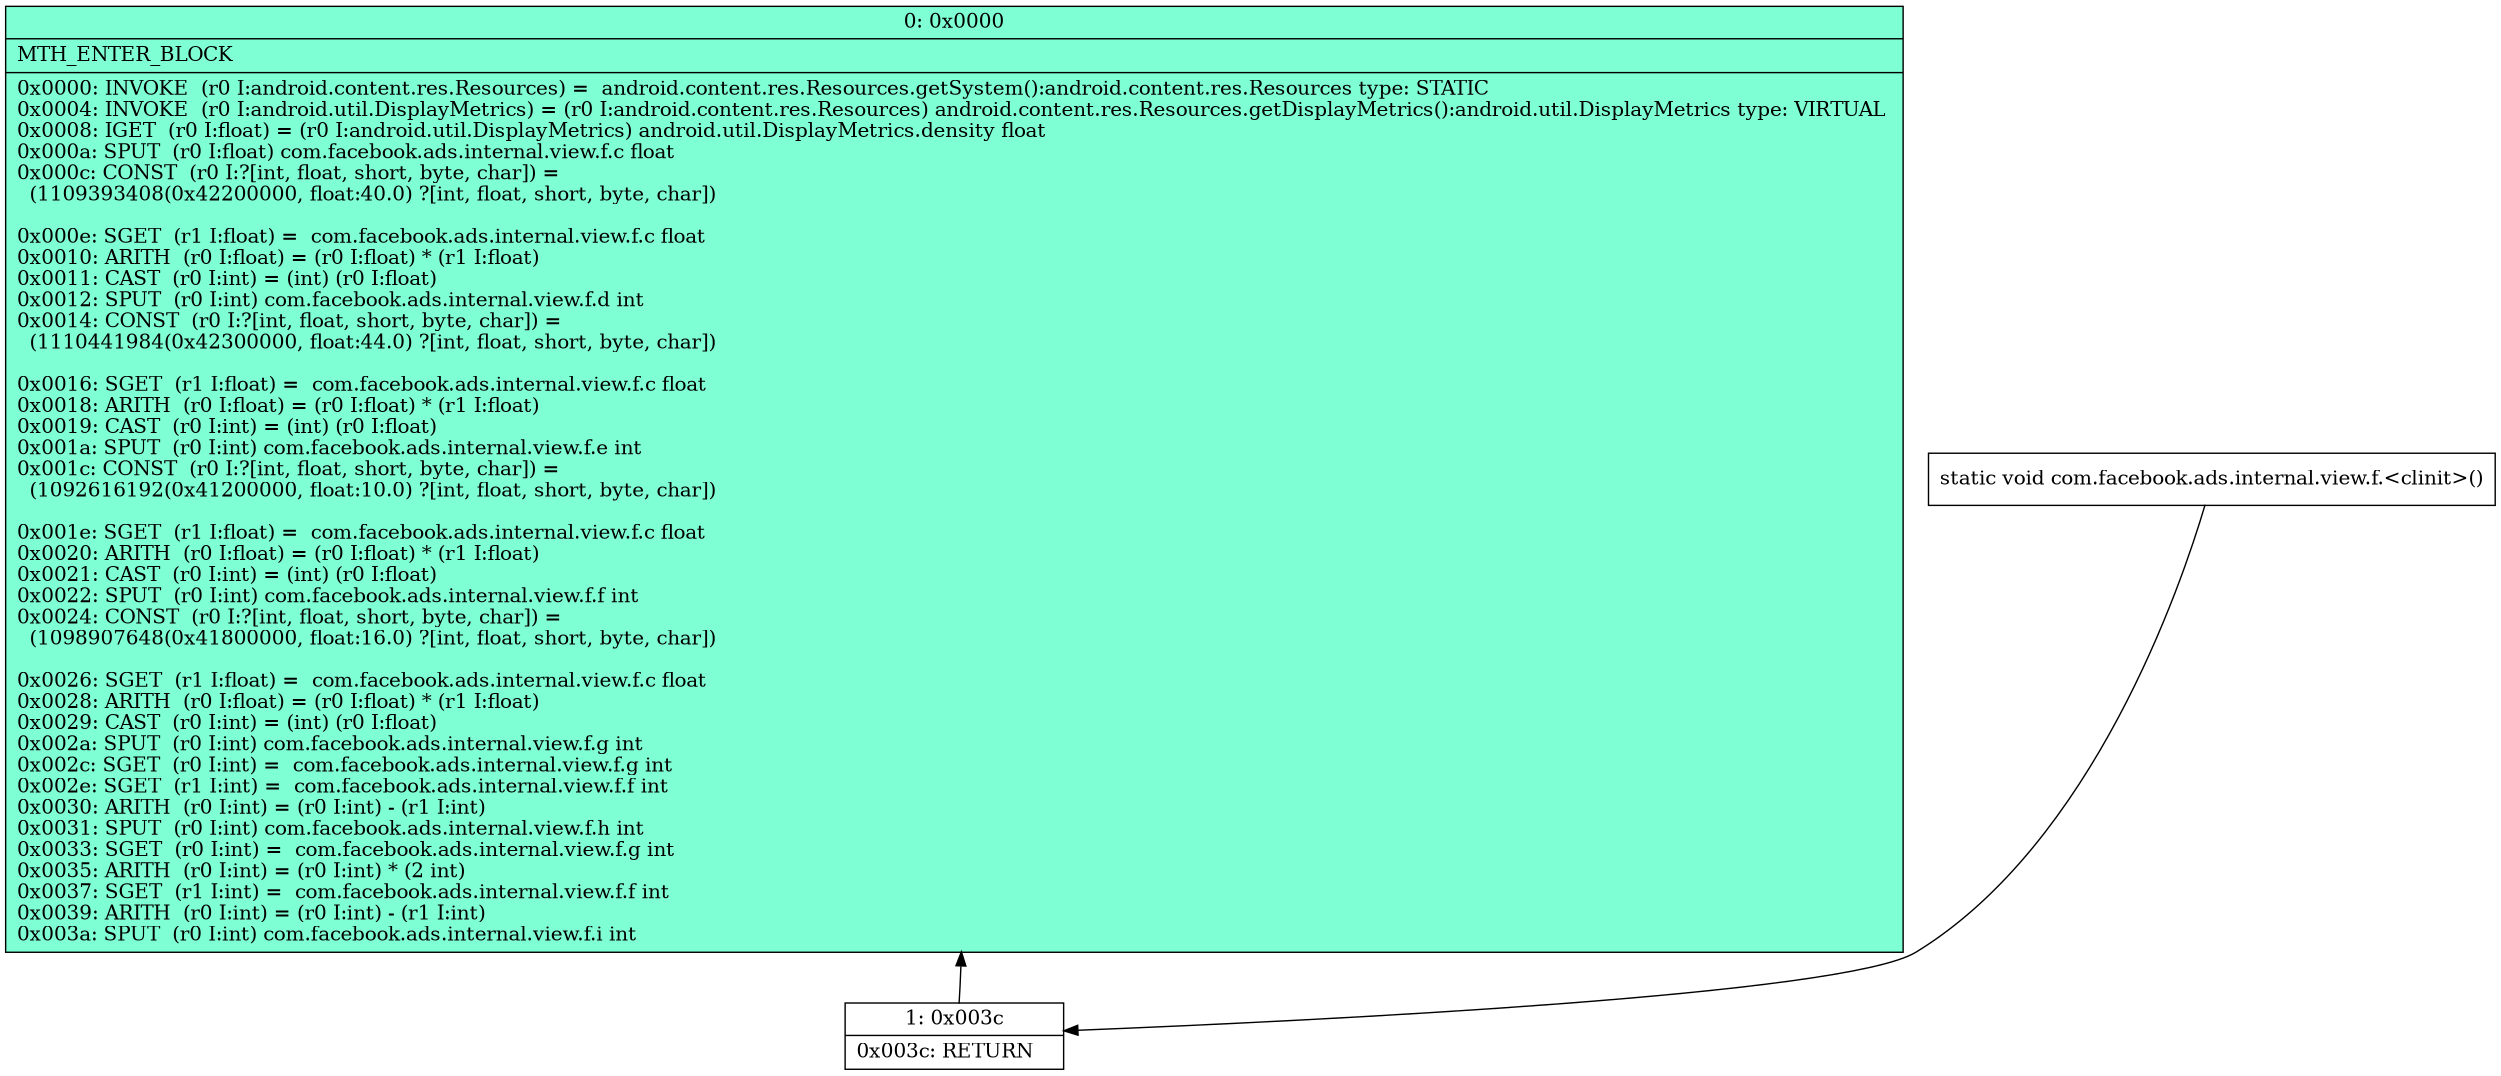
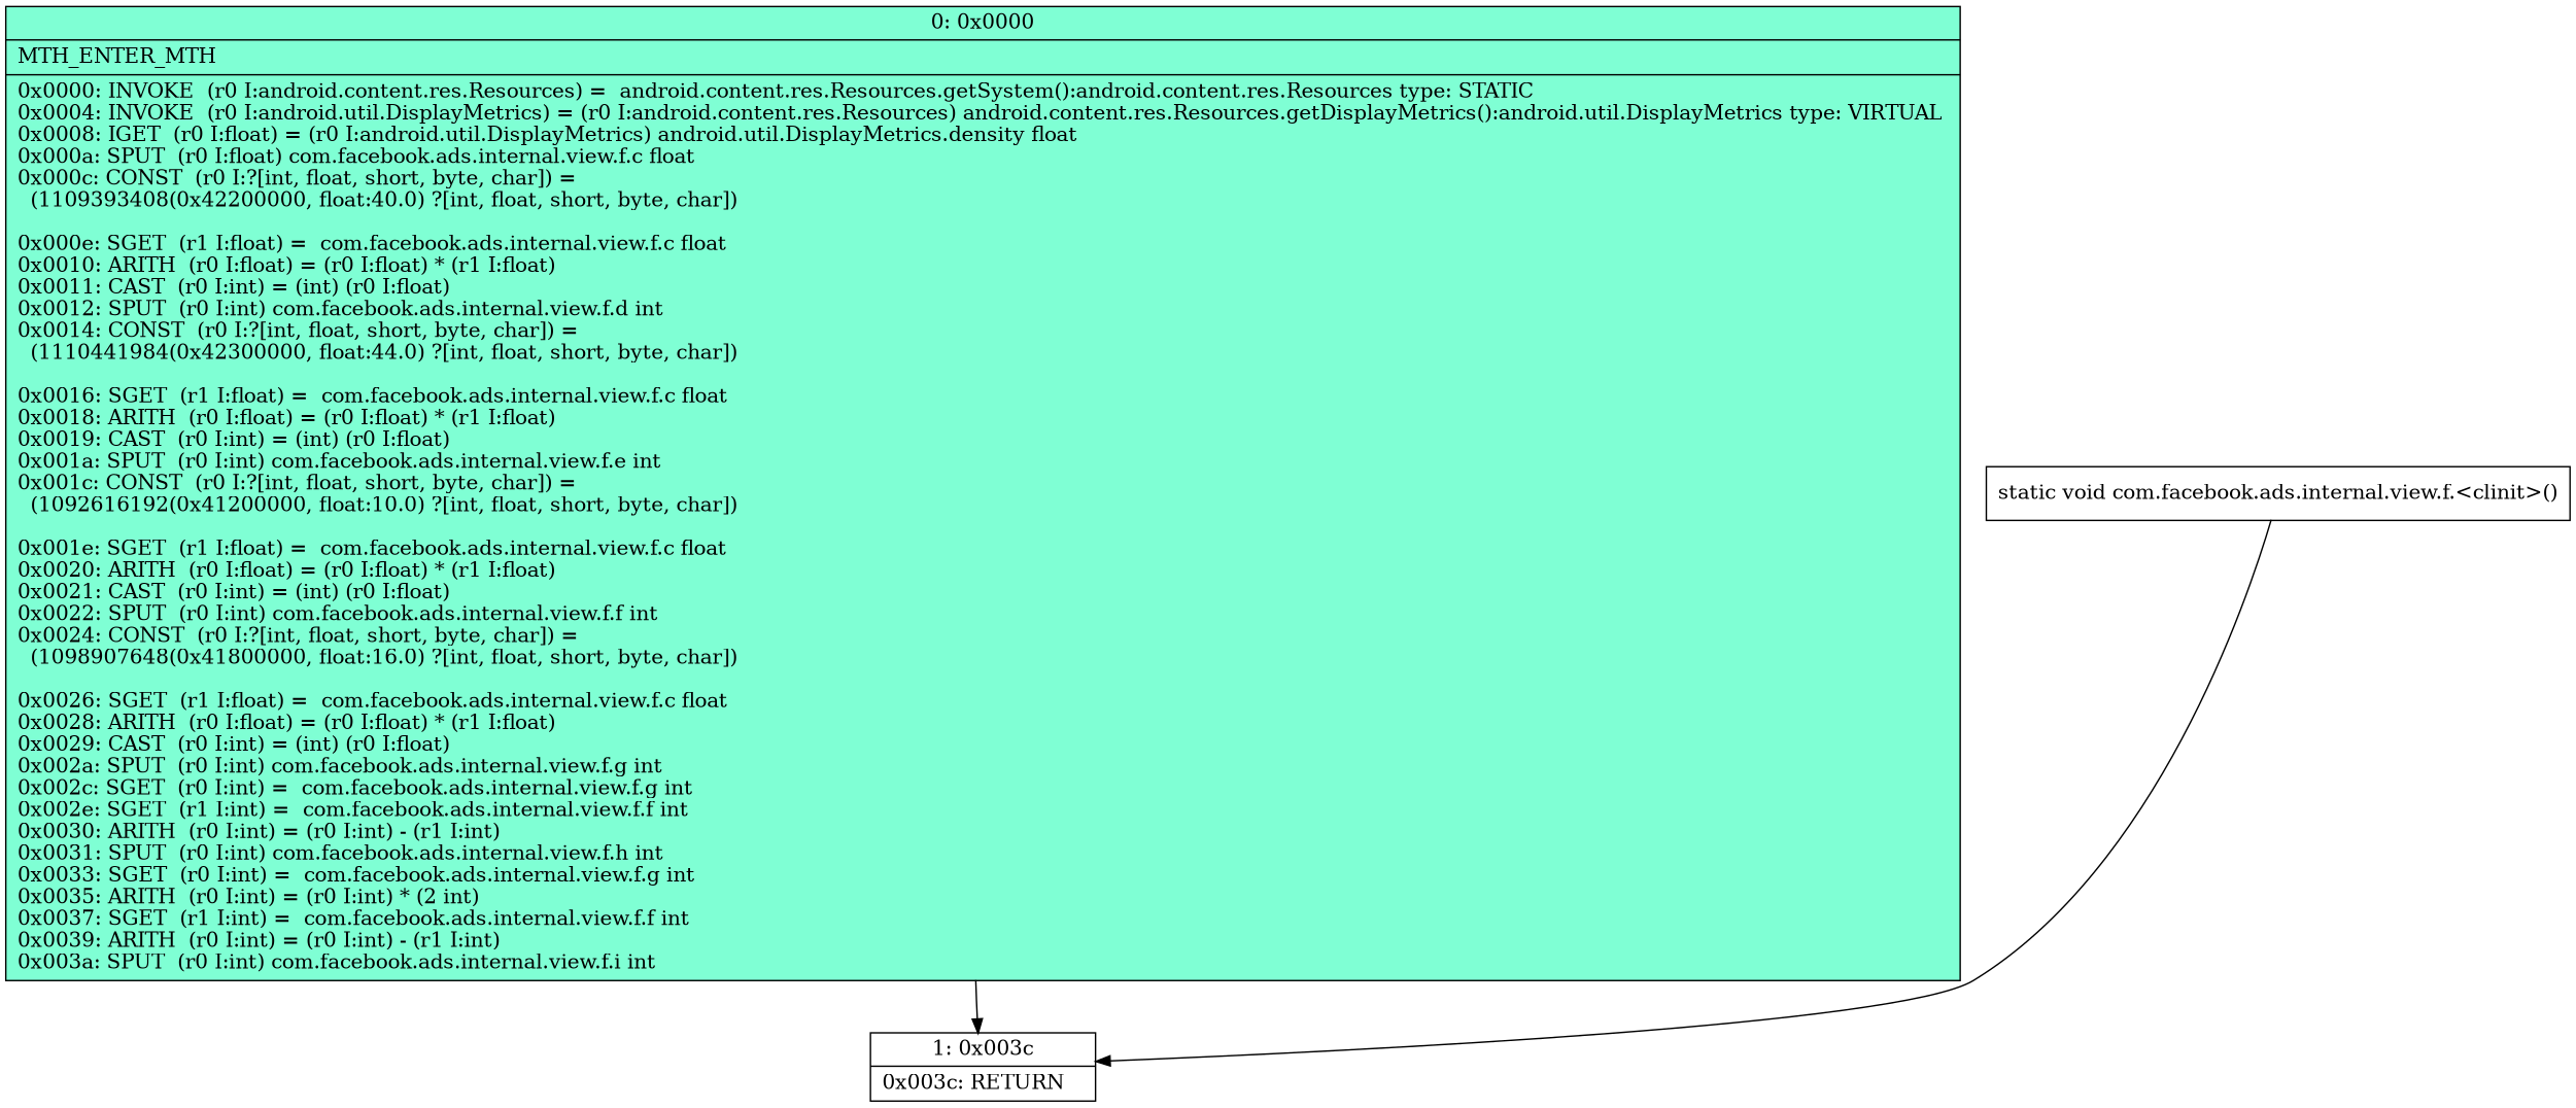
  digraph {
    node [fillcolor=white shape=record style=filled]
-   n1 [fillcolor=aquamarine label="{0\:\ 0x0000|MTH_ENTER_BLOCK\l|0x0000: INVOKE  (r0 I:android.content.res.Resources) =  android.content.res.Resources.getSystem():android.content.res.Resources type: STATIC \l0x0004: INVOKE  (r0 I:android.util.DisplayMetrics) = (r0 I:android.content.res.Resources) android.content.res.Resources.getDisplayMetrics():android.util.DisplayMetrics type: VIRTUAL \l0x0008: IGET  (r0 I:float) = (r0 I:android.util.DisplayMetrics) android.util.DisplayMetrics.density float \l0x000a: SPUT  (r0 I:float) com.facebook.ads.internal.view.f.c float \l0x000c: CONST  (r0 I:?[int, float, short, byte, char]) = \l  (1109393408(0x42200000, float:40.0) ?[int, float, short, byte, char])\l \l0x000e: SGET  (r1 I:float) =  com.facebook.ads.internal.view.f.c float \l0x0010: ARITH  (r0 I:float) = (r0 I:float) * (r1 I:float) \l0x0011: CAST  (r0 I:int) = (int) (r0 I:float) \l0x0012: SPUT  (r0 I:int) com.facebook.ads.internal.view.f.d int \l0x0014: CONST  (r0 I:?[int, float, short, byte, char]) = \l  (1110441984(0x42300000, float:44.0) ?[int, float, short, byte, char])\l \l0x0016: SGET  (r1 I:float) =  com.facebook.ads.internal.view.f.c float \l0x0018: ARITH  (r0 I:float) = (r0 I:float) * (r1 I:float) \l0x0019: CAST  (r0 I:int) = (int) (r0 I:float) \l0x001a: SPUT  (r0 I:int) com.facebook.ads.internal.view.f.e int \l0x001c: CONST  (r0 I:?[int, float, short, byte, char]) = \l  (1092616192(0x41200000, float:10.0) ?[int, float, short, byte, char])\l \l0x001e: SGET  (r1 I:float) =  com.facebook.ads.internal.view.f.c float \l0x0020: ARITH  (r0 I:float) = (r0 I:float) * (r1 I:float) \l0x0021: CAST  (r0 I:int) = (int) (r0 I:float) \l0x0022: SPUT  (r0 I:int) com.facebook.ads.internal.view.f.f int \l0x0024: CONST  (r0 I:?[int, float, short, byte, char]) = \l  (1098907648(0x41800000, float:16.0) ?[int, float, short, byte, char])\l \l0x0026: SGET  (r1 I:float) =  com.facebook.ads.internal.view.f.c float \l0x0028: ARITH  (r0 I:float) = (r0 I:float) * (r1 I:float) \l0x0029: CAST  (r0 I:int) = (int) (r0 I:float) \l0x002a: SPUT  (r0 I:int) com.facebook.ads.internal.view.f.g int \l0x002c: SGET  (r0 I:int) =  com.facebook.ads.internal.view.f.g int \l0x002e: SGET  (r1 I:int) =  com.facebook.ads.internal.view.f.f int \l0x0030: ARITH  (r0 I:int) = (r0 I:int) \- (r1 I:int) \l0x0031: SPUT  (r0 I:int) com.facebook.ads.internal.view.f.h int \l0x0033: SGET  (r0 I:int) =  com.facebook.ads.internal.view.f.g int \l0x0035: ARITH  (r0 I:int) = (r0 I:int) * (2 int) \l0x0037: SGET  (r1 I:int) =  com.facebook.ads.internal.view.f.f int \l0x0039: ARITH  (r0 I:int) = (r0 I:int) \- (r1 I:int) \l0x003a: SPUT  (r0 I:int) com.facebook.ads.internal.view.f.i int \l}"]
+   n1 [fillcolor=aquamarine label="{0\:\ 0x0000|MTH_ENTER_MTH\l|0x0000: INVOKE  (r0 I:android.content.res.Resources) =  android.content.res.Resources.getSystem():android.content.res.Resources type: STATIC \l0x0004: INVOKE  (r0 I:android.util.DisplayMetrics) = (r0 I:android.content.res.Resources) android.content.res.Resources.getDisplayMetrics():android.util.DisplayMetrics type: VIRTUAL \l0x0008: IGET  (r0 I:float) = (r0 I:android.util.DisplayMetrics) android.util.DisplayMetrics.density float \l0x000a: SPUT  (r0 I:float) com.facebook.ads.internal.view.f.c float \l0x000c: CONST  (r0 I:?[int, float, short, byte, char]) = \l  (1109393408(0x42200000, float:40.0) ?[int, float, short, byte, char])\l \l0x000e: SGET  (r1 I:float) =  com.facebook.ads.internal.view.f.c float \l0x0010: ARITH  (r0 I:float) = (r0 I:float) * (r1 I:float) \l0x0011: CAST  (r0 I:int) = (int) (r0 I:float) \l0x0012: SPUT  (r0 I:int) com.facebook.ads.internal.view.f.d int \l0x0014: CONST  (r0 I:?[int, float, short, byte, char]) = \l  (1110441984(0x42300000, float:44.0) ?[int, float, short, byte, char])\l \l0x0016: SGET  (r1 I:float) =  com.facebook.ads.internal.view.f.c float \l0x0018: ARITH  (r0 I:float) = (r0 I:float) * (r1 I:float) \l0x0019: CAST  (r0 I:int) = (int) (r0 I:float) \l0x001a: SPUT  (r0 I:int) com.facebook.ads.internal.view.f.e int \l0x001c: CONST  (r0 I:?[int, float, short, byte, char]) = \l  (1092616192(0x41200000, float:10.0) ?[int, float, short, byte, char])\l \l0x001e: SGET  (r1 I:float) =  com.facebook.ads.internal.view.f.c float \l0x0020: ARITH  (r0 I:float) = (r0 I:float) * (r1 I:float) \l0x0021: CAST  (r0 I:int) = (int) (r0 I:float) \l0x0022: SPUT  (r0 I:int) com.facebook.ads.internal.view.f.f int \l0x0024: CONST  (r0 I:?[int, float, short, byte, char]) = \l  (1098907648(0x41800000, float:16.0) ?[int, float, short, byte, char])\l \l0x0026: SGET  (r1 I:float) =  com.facebook.ads.internal.view.f.c float \l0x0028: ARITH  (r0 I:float) = (r0 I:float) * (r1 I:float) \l0x0029: CAST  (r0 I:int) = (int) (r0 I:float) \l0x002a: SPUT  (r0 I:int) com.facebook.ads.internal.view.f.g int \l0x002c: SGET  (r0 I:int) =  com.facebook.ads.internal.view.f.g int \l0x002e: SGET  (r1 I:int) =  com.facebook.ads.internal.view.f.f int \l0x0030: ARITH  (r0 I:int) = (r0 I:int) \- (r1 I:int) \l0x0031: SPUT  (r0 I:int) com.facebook.ads.internal.view.f.h int \l0x0033: SGET  (r0 I:int) =  com.facebook.ads.internal.view.f.g int \l0x0035: ARITH  (r0 I:int) = (r0 I:int) * (2 int) \l0x0037: SGET  (r1 I:int) =  com.facebook.ads.internal.view.f.f int \l0x0039: ARITH  (r0 I:int) = (r0 I:int) \- (r1 I:int) \l0x003a: SPUT  (r0 I:int) com.facebook.ads.internal.view.f.i int \l}"]
    n2 [label="{1\:\ 0x003c|0x003c: RETURN   \l}"]
    n3 [label="{static void com.facebook.ads.internal.view.f.\<clinit\>() }"]
-   n2 -> n1
+   n1 -> n2
    n3 -> n2
  }
